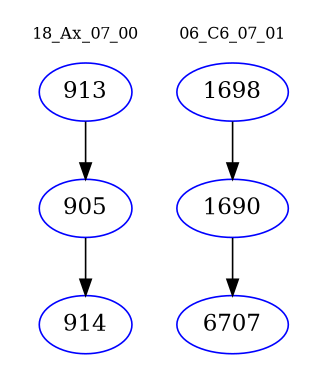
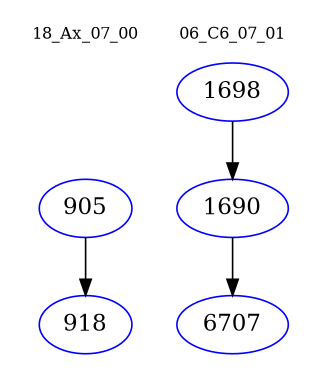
  digraph {
    node [color=blue]
    edge [color=black]
-   n1 [label=913]
    n2 [label=905]
-   n3 [label=914]
+   n3 [label=918]
    n4 [label=1698]
    n5 [label=1690]
    n6 [label=6707]
    subgraph cluster_1 {
      color=white
      fontsize=10
      label="18_Ax_07_00"
-     n1
      n2
      n3
    }
    subgraph cluster_2 {
      color=white
      fontsize=10
      label="06_C6_07_01"
      n4
      n5
      n6
    }
-   n1 -> n2
    n2 -> n3
    n4 -> n5
    n5 -> n6
  }
